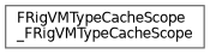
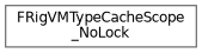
  digraph {
    rankdir=TB
-   n1 [color=grey40 fillcolor=white fontname=Helvetica fontsize=10 height=0.2 label="FRigVMTypeCacheScope\l_FRigVMTypeCacheScope" shape=box style=filled width=0.4]
+   n1 [color=grey40 fillcolor=white fontname=Helvetica fontsize=10 height=0.2 label="FRigVMTypeCacheScope\l_NoLock" shape=box style=filled width=0.4]
  }
